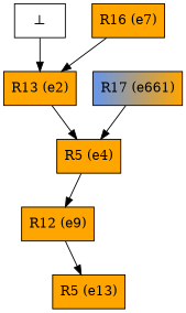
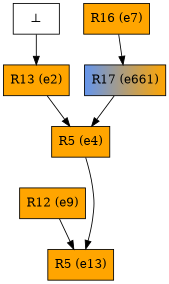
  digraph {
    fontname="DejaVu Serif"
    node [color=black fillcolor="orange:orange" fontname="DejaVu Serif" shape=box style=filled]
    edge [fontname="DejaVu Serif"]
    n1 [label="R13 (e2)"]
    n2 [label="R5 (e4)"]
    n3 [label="R12 (e9)"]
    n4 [label="R5 (e13)"]
    n5 [fillcolor="cornflowerblue:orange" label="R17 (e661)"]
    n6 [label="R16 (e7)"]
    n7 [fillcolor=white label="⊥" color=""]
    n1 -> n2
-   n2 -> n3
+   n2 -> n4
    n3 -> n4
    n5 -> n2
-   n6 -> n1
+   n6 -> n5
    n7 -> n1
  }
